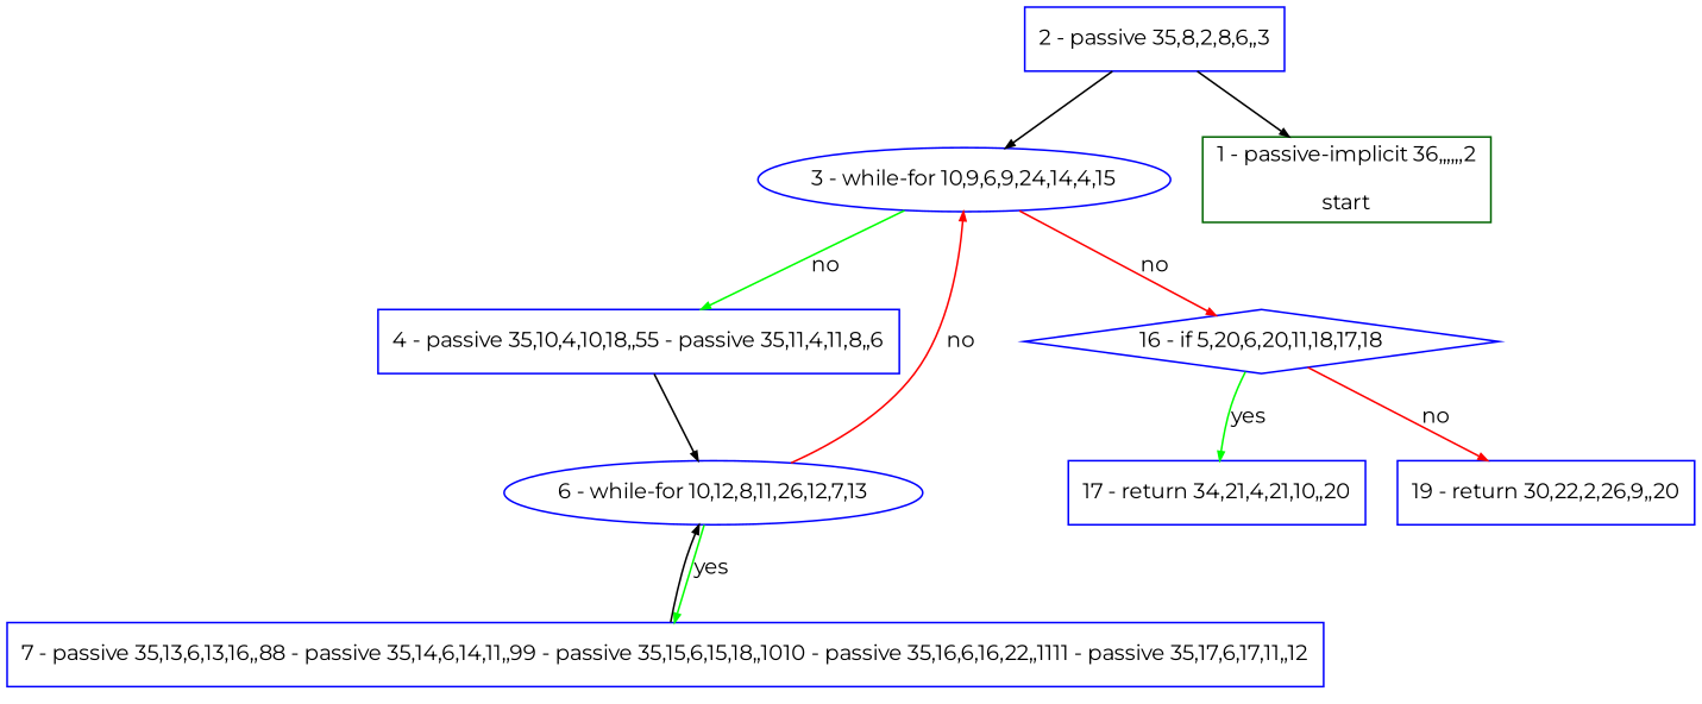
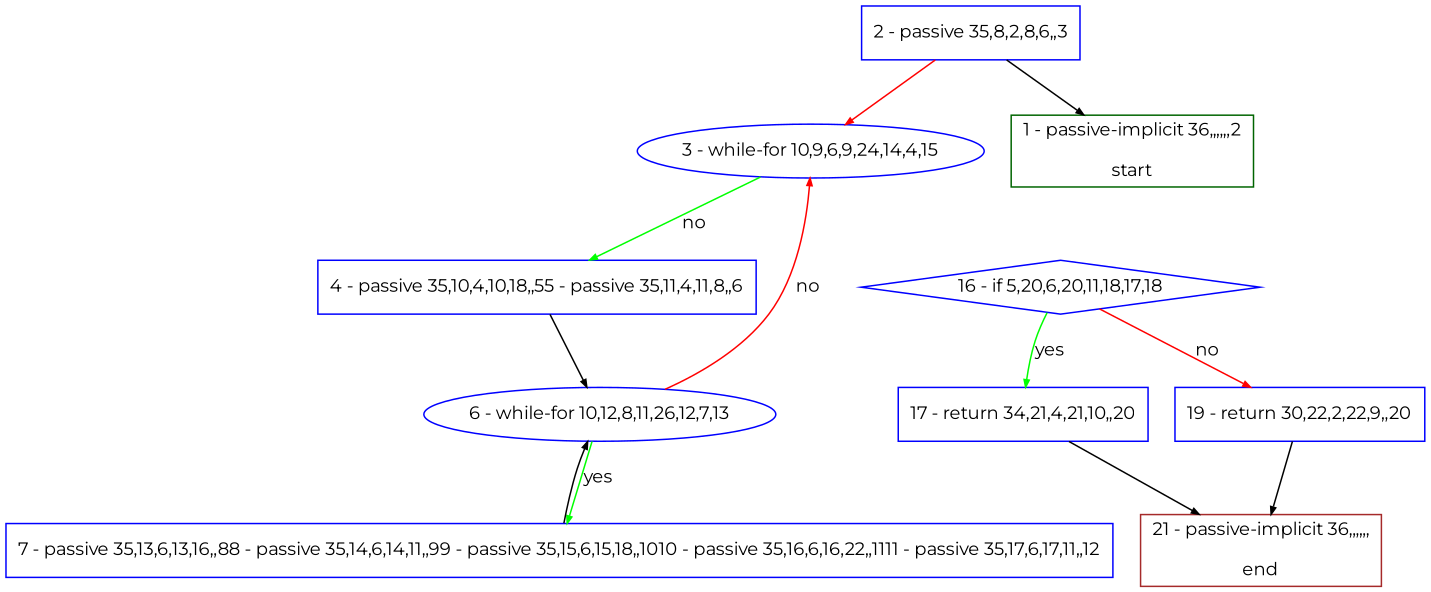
  digraph {
    bgcolor=white
    compound=true
    fillcolor="#FFFFCC"
    fontname=Montserrat
    fontsize=12
    pack=true
    packmode=clust
    style="rounded,filled"
    node [color="#0000ff" compound=true fillcolor="#ffffff" fixedsize=false fontname=Montserrat fontsize=12 node_initialized=no shape=box style=filled]
    edge [arrowhead=normal arrowsize=0.5 arrowtail=none color="#000000" compound=true dir=forward fontcolor=black fontname=Montserrat fontsize=12]
    n1 [label="2 - passive 35,8,2,8,6,,3"]
    n2 [label="3 - while-for 10,9,6,9,24,14,4,15" shape=oval]
    n3 [color="#006400" label="1 - passive-implicit 36,,,,,,2\n\nstart"]
    n4 [label="4 - passive 35,10,4,10,18,,55 - passive 35,11,4,11,8,,6"]
    n5 [label="16 - if 5,20,6,20,11,18,17,18" shape=diamond]
    n6 [label="6 - while-for 10,12,8,11,26,12,7,13" shape=oval]
    n7 [label="17 - return 34,21,4,21,10,,20"]
-   n8 [label="19 - return 30,22,2,26,9,,20"]
+   n8 [label="19 - return 30,22,2,22,9,,20"]
    n9 [label="7 - passive 35,13,6,13,16,,88 - passive 35,14,6,14,11,,99 - passive 35,15,6,15,18,,1010 - passive 35,16,6,16,22,,1111 - passive 35,17,6,17,11,,12"]
-   n1 -> n2
+   n10 [color="#a52a2a" label="21 - passive-implicit 36,,,,,,\n\nend"]
+   n1 -> n2 [color="#ff0000"]
    n1 -> n3
    n2 -> n4 [color="#00ff00" label=no]
-   n2 -> n5 [color="#ff0000" label=no]
    n4 -> n6
    n5 -> n7 [color="#00ff00" label=yes]
    n5 -> n8 [color="#ff0000" label=no]
    n6 -> n2 [color="#ff0000" label=no]
    n6 -> n9 [color="#00ff00" label=yes]
+   n7 -> n10
+   n8 -> n10
    n9 -> n6
  }
